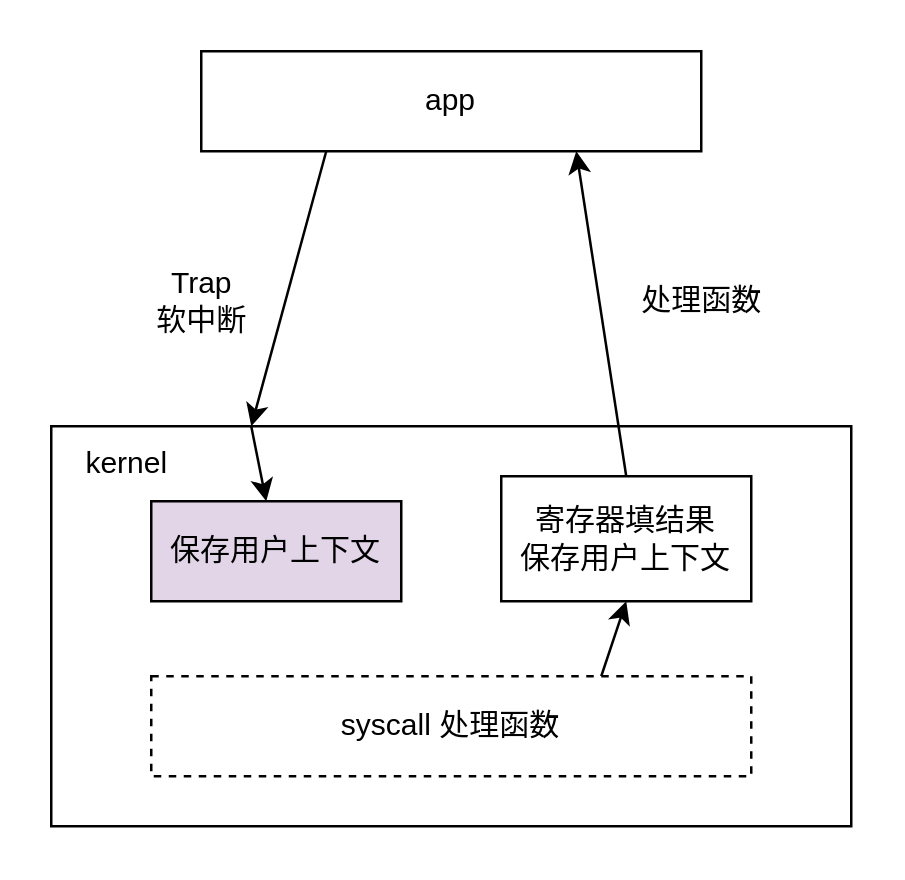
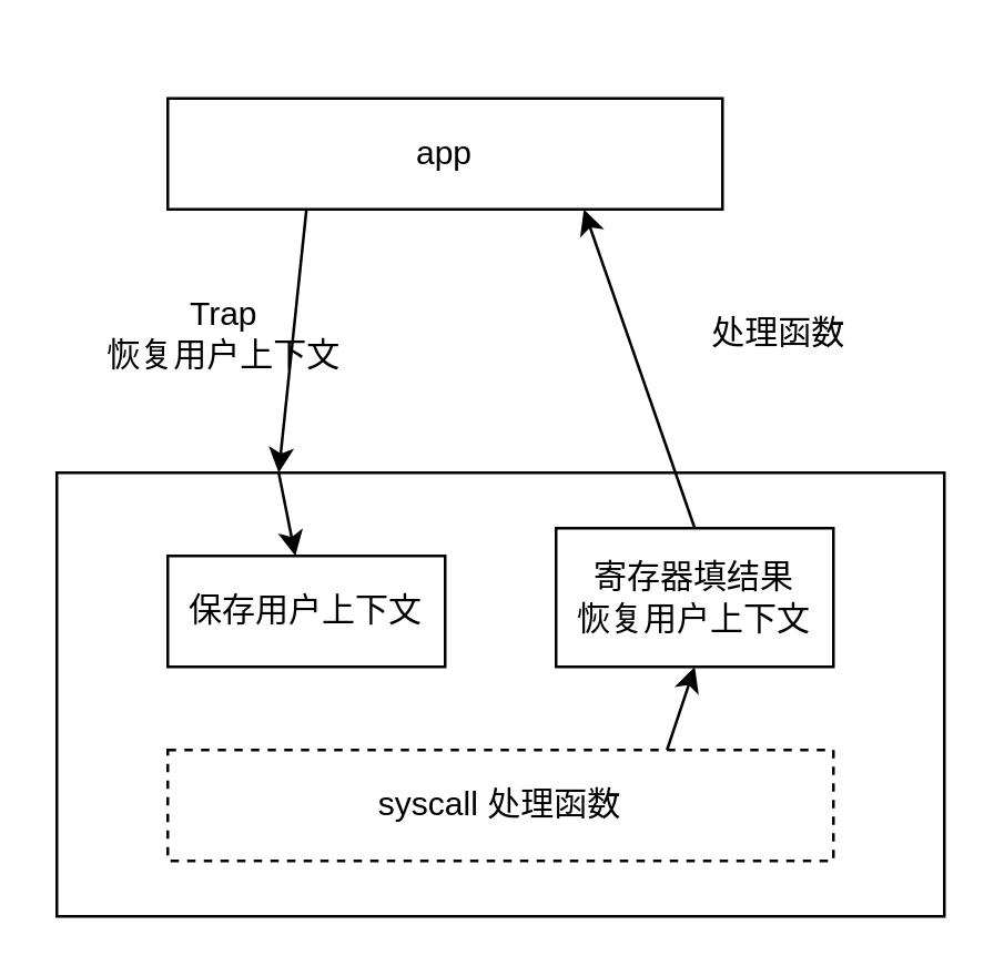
  <mxCell id="0" />
  <mxCell id="1" parent="0" />
  <mxCell id="2" style="edgeStyle=none;html=1;exitX=0.25;exitY=0;exitDx=0;exitDy=0;" edge="1" parent="1" source="3" target="8"><mxGeometry relative="1" as="geometry" /></mxCell>
  <mxCell id="3" value="" style="rounded=0;whiteSpace=wrap;html=1;fillColor=none;" vertex="1" parent="1"><mxGeometry x="20" y="170" width="320" height="160" as="geometry" /></mxCell>
- <mxCell id="4" value="kernel" style="text;html=1;align=center;verticalAlign=middle;resizable=0;points=[];autosize=1;strokeColor=none;fillColor=none;" vertex="1" parent="1"><mxGeometry x="20" y="170" width="60" height="30" as="geometry" /></mxCell>
  <mxCell id="5" style="edgeStyle=none;html=1;exitX=0.25;exitY=1;exitDx=0;exitDy=0;entryX=0.25;entryY=0;entryDx=0;entryDy=0;" edge="1" parent="1" source="6" target="3"><mxGeometry relative="1" as="geometry" /></mxCell>
- <mxCell id="6" value="app" style="rounded=0;whiteSpace=wrap;html=1;" vertex="1" parent="1"><mxGeometry x="80" y="20" width="200" height="40" as="geometry" /></mxCell>
- <mxCell id="7" value="Trap&lt;br&gt;软中断" style="text;html=1;align=center;verticalAlign=middle;resizable=0;points=[];autosize=1;strokeColor=none;fillColor=none;" vertex="1" parent="1"><mxGeometry x="50" y="100" width="60" height="40" as="geometry" /></mxCell>
- <mxCell id="8" value="保存用户上下文" style="rounded=0;whiteSpace=wrap;html=1;fillColor=#e1d5e7;" vertex="1" parent="1"><mxGeometry x="60" y="200" width="100" height="40" as="geometry" /></mxCell>
+ <mxCell id="6" value="app" style="rounded=0;whiteSpace=wrap;html=1;" vertex="1" parent="1"><mxGeometry x="60" y="35" width="200" height="40" as="geometry" /></mxCell>
+ <mxCell id="7" value="Trap&lt;br&gt;恢复用户上下文" style="text;html=1;align=center;verticalAlign=middle;resizable=0;points=[];autosize=1;strokeColor=none;fillColor=none;" vertex="1" parent="1"><mxGeometry x="50" y="100" width="60" height="40" as="geometry" /></mxCell>
+ <mxCell id="8" value="保存用户上下文" style="rounded=0;whiteSpace=wrap;html=1;" vertex="1" parent="1"><mxGeometry x="60" y="200" width="100" height="40" as="geometry" /></mxCell>
  <mxCell id="9" style="edgeStyle=none;html=1;exitX=0.75;exitY=0;exitDx=0;exitDy=0;entryX=0.5;entryY=1;entryDx=0;entryDy=0;" edge="1" parent="1" source="10" target="12"><mxGeometry relative="1" as="geometry" /></mxCell>
  <mxCell id="10" value="syscall 处理函数" style="rounded=0;whiteSpace=wrap;html=1;dashed=1;" vertex="1" parent="1"><mxGeometry x="60" y="270" width="240" height="40" as="geometry" /></mxCell>
  <mxCell id="11" style="edgeStyle=none;html=1;exitX=0.5;exitY=0;exitDx=0;exitDy=0;entryX=0.75;entryY=1;entryDx=0;entryDy=0;" edge="1" parent="1" source="12" target="6"><mxGeometry relative="1" as="geometry" /></mxCell>
- <mxCell id="12" value="寄存器填结果&lt;br&gt;保存用户上下文" style="rounded=0;whiteSpace=wrap;html=1;" vertex="1" parent="1"><mxGeometry x="200" y="190" width="100" height="50" as="geometry" /></mxCell>
+ <mxCell id="12" value="寄存器填结果&lt;br&gt;恢复用户上下文" style="rounded=0;whiteSpace=wrap;html=1;" vertex="1" parent="1"><mxGeometry x="200" y="190" width="100" height="50" as="geometry" /></mxCell>
  <mxCell id="13" value="处理函数" style="text;html=1;align=center;verticalAlign=middle;resizable=0;points=[];autosize=1;strokeColor=none;fillColor=none;" vertex="1" parent="1"><mxGeometry x="230" y="105" width="100" height="30" as="geometry" /></mxCell>
